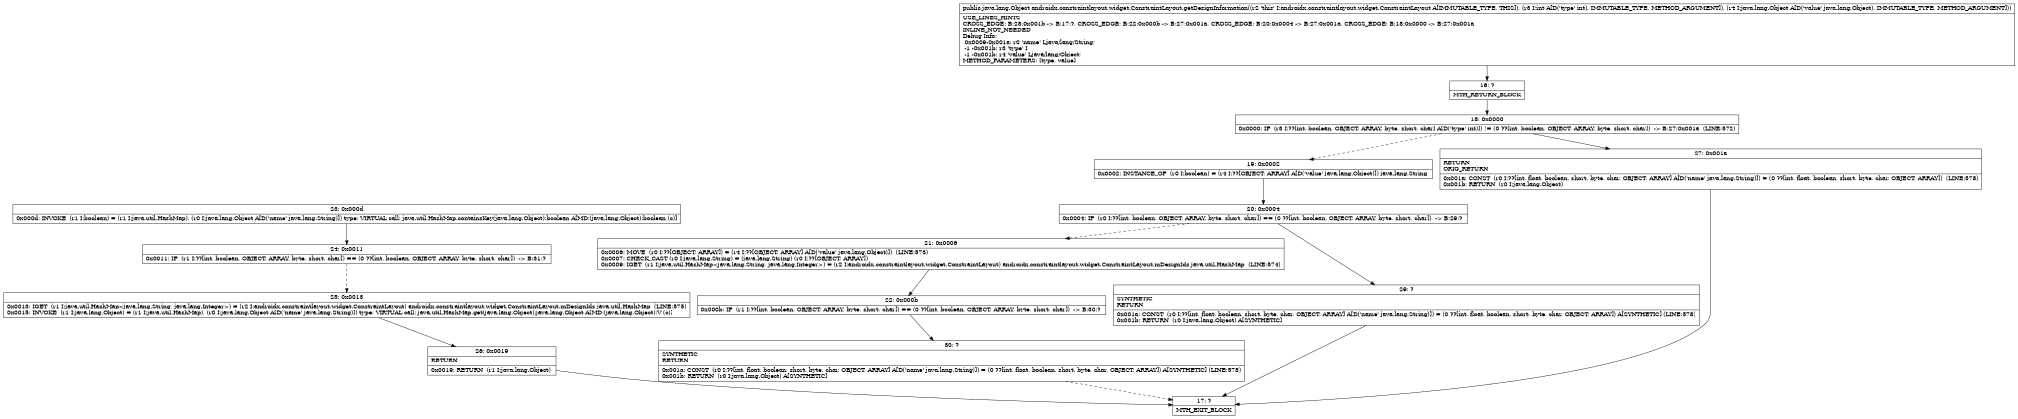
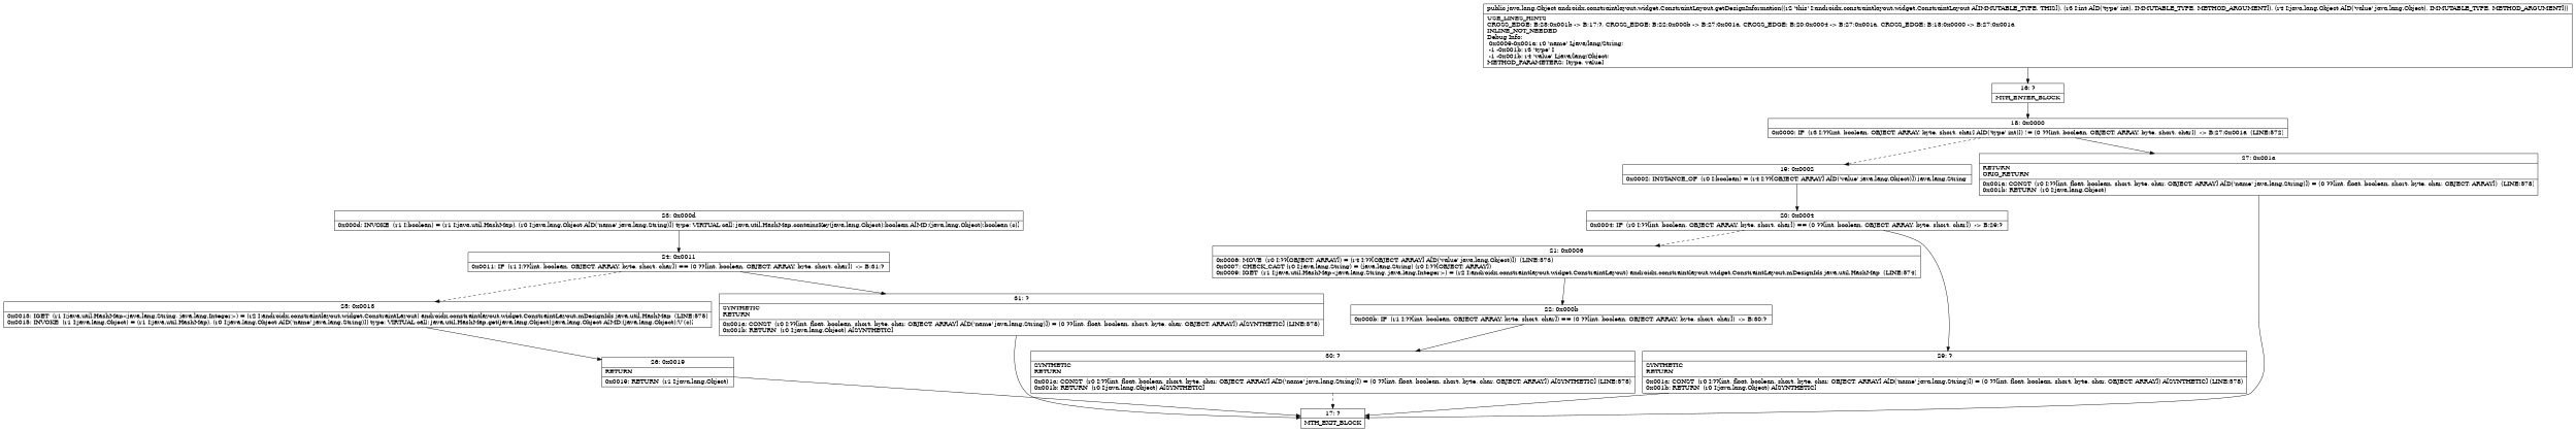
  digraph {
    node [shape=record]
-   n1 [label="{16\:\ ?|MTH_RETURN_BLOCK\l}"]
+   n1 [label="{16\:\ ?|MTH_ENTER_BLOCK\l}"]
    n2 [label="{18\:\ 0x0000|0x0000: IF  (r3 I:??[int, boolean, OBJECT, ARRAY, byte, short, char] A[D('type' int)]) != (0 ??[int, boolean, OBJECT, ARRAY, byte, short, char])  \-\> B:27:0x001a  (LINE:572)\l}"]
    n3 [label="{19\:\ 0x0002|0x0002: INSTANCE_OF  (r0 I:boolean) = (r4 I:??[OBJECT, ARRAY] A[D('value' java.lang.Object)]) java.lang.String \l}"]
    n4 [label="{27\:\ 0x001a|RETURN\lORIG_RETURN\l|0x001a: CONST  (r0 I:??[int, float, boolean, short, byte, char, OBJECT, ARRAY] A[D('name' java.lang.String)]) = (0 ??[int, float, boolean, short, byte, char, OBJECT, ARRAY])  (LINE:578)\l0x001b: RETURN  (r0 I:java.lang.Object) \l}"]
    n5 [label="{20\:\ 0x0004|0x0004: IF  (r0 I:??[int, boolean, OBJECT, ARRAY, byte, short, char]) == (0 ??[int, boolean, OBJECT, ARRAY, byte, short, char])  \-\> B:29:? \l}"]
    n6 [label="{17\:\ ?|MTH_EXIT_BLOCK\l}"]
    n7 [label="{21\:\ 0x0006|0x0006: MOVE  (r0 I:??[OBJECT, ARRAY]) = (r4 I:??[OBJECT, ARRAY] A[D('value' java.lang.Object)])  (LINE:573)\l0x0007: CHECK_CAST (r0 I:java.lang.String) = (java.lang.String) (r0 I:??[OBJECT, ARRAY]) \l0x0009: IGET  (r1 I:java.util.HashMap\<java.lang.String, java.lang.Integer\>) = (r2 I:androidx.constraintlayout.widget.ConstraintLayout) androidx.constraintlayout.widget.ConstraintLayout.mDesignIds java.util.HashMap  (LINE:574)\l}"]
    n8 [label="{29\:\ ?|SYNTHETIC\lRETURN\l|0x001a: CONST  (r0 I:??[int, float, boolean, short, byte, char, OBJECT, ARRAY] A[D('name' java.lang.String)]) = (0 ??[int, float, boolean, short, byte, char, OBJECT, ARRAY]) A[SYNTHETIC] (LINE:578)\l0x001b: RETURN  (r0 I:java.lang.Object) A[SYNTHETIC]\l}"]
    n9 [label="{22\:\ 0x000b|0x000b: IF  (r1 I:??[int, boolean, OBJECT, ARRAY, byte, short, char]) == (0 ??[int, boolean, OBJECT, ARRAY, byte, short, char])  \-\> B:30:? \l}"]
    n10 [label="{30\:\ ?|SYNTHETIC\lRETURN\l|0x001a: CONST  (r0 I:??[int, float, boolean, short, byte, char, OBJECT, ARRAY] A[D('name' java.lang.String)]) = (0 ??[int, float, boolean, short, byte, char, OBJECT, ARRAY]) A[SYNTHETIC] (LINE:578)\l0x001b: RETURN  (r0 I:java.lang.Object) A[SYNTHETIC]\l}"]
    n11 [label="{23\:\ 0x000d|0x000d: INVOKE  (r1 I:boolean) = (r1 I:java.util.HashMap), (r0 I:java.lang.Object A[D('name' java.lang.String)]) type: VIRTUAL call: java.util.HashMap.containsKey(java.lang.Object):boolean A[MD:(java.lang.Object):boolean (c)]\l}"]
    n12 [label="{24\:\ 0x0011|0x0011: IF  (r1 I:??[int, boolean, OBJECT, ARRAY, byte, short, char]) == (0 ??[int, boolean, OBJECT, ARRAY, byte, short, char])  \-\> B:31:? \l}"]
    n13 [label="{25\:\ 0x0013|0x0013: IGET  (r1 I:java.util.HashMap\<java.lang.String, java.lang.Integer\>) = (r2 I:androidx.constraintlayout.widget.ConstraintLayout) androidx.constraintlayout.widget.ConstraintLayout.mDesignIds java.util.HashMap  (LINE:575)\l0x0015: INVOKE  (r1 I:java.lang.Object) = (r1 I:java.util.HashMap), (r0 I:java.lang.Object A[D('name' java.lang.String)]) type: VIRTUAL call: java.util.HashMap.get(java.lang.Object):java.lang.Object A[MD:(java.lang.Object):V (c)]\l}"]
+   n14 [label="{31\:\ ?|SYNTHETIC\lRETURN\l|0x001a: CONST  (r0 I:??[int, float, boolean, short, byte, char, OBJECT, ARRAY] A[D('name' java.lang.String)]) = (0 ??[int, float, boolean, short, byte, char, OBJECT, ARRAY]) A[SYNTHETIC] (LINE:578)\l0x001b: RETURN  (r0 I:java.lang.Object) A[SYNTHETIC]\l}"]
    n15 [label="{26\:\ 0x0019|RETURN\l|0x0019: RETURN  (r1 I:java.lang.Object) \l}"]
    n16 [label="{public java.lang.Object androidx.constraintlayout.widget.ConstraintLayout.getDesignInformation((r2 'this' I:androidx.constraintlayout.widget.ConstraintLayout A[IMMUTABLE_TYPE, THIS]), (r3 I:int A[D('type' int), IMMUTABLE_TYPE, METHOD_ARGUMENT]), (r4 I:java.lang.Object A[D('value' java.lang.Object), IMMUTABLE_TYPE, METHOD_ARGUMENT]))  | USE_LINES_HINTS\lCROSS_EDGE: B:28:0x001b \-\> B:17:?, CROSS_EDGE: B:22:0x000b \-\> B:27:0x001a, CROSS_EDGE: B:20:0x0004 \-\> B:27:0x001a, CROSS_EDGE: B:18:0x0000 \-\> B:27:0x001a\lINLINE_NOT_NEEDED\lDebug Info:\l  0x0009\-0x001a: r0 'name' Ljava\/lang\/String;\l  \-1 \-0x001b: r3 'type' I\l  \-1 \-0x001b: r4 'value' Ljava\/lang\/Object;\lMETHOD_PARAMETERS: [type, value]\l}"]
    n1 -> n2
    n2 -> n3 [style=dashed]
    n2 -> n4
    n3 -> n5
    n4 -> n6
    n5 -> n7 [style=dashed]
    n5 -> n8
    n7 -> n9
    n8 -> n6
    n9 -> n10
    n10 -> n6 [style=dashed]
    n11 -> n12
    n12 -> n13 [style=dashed]
+   n12 -> n14
    n13 -> n15
+   n14 -> n6
    n15 -> n6
    n16 -> n1
  }
